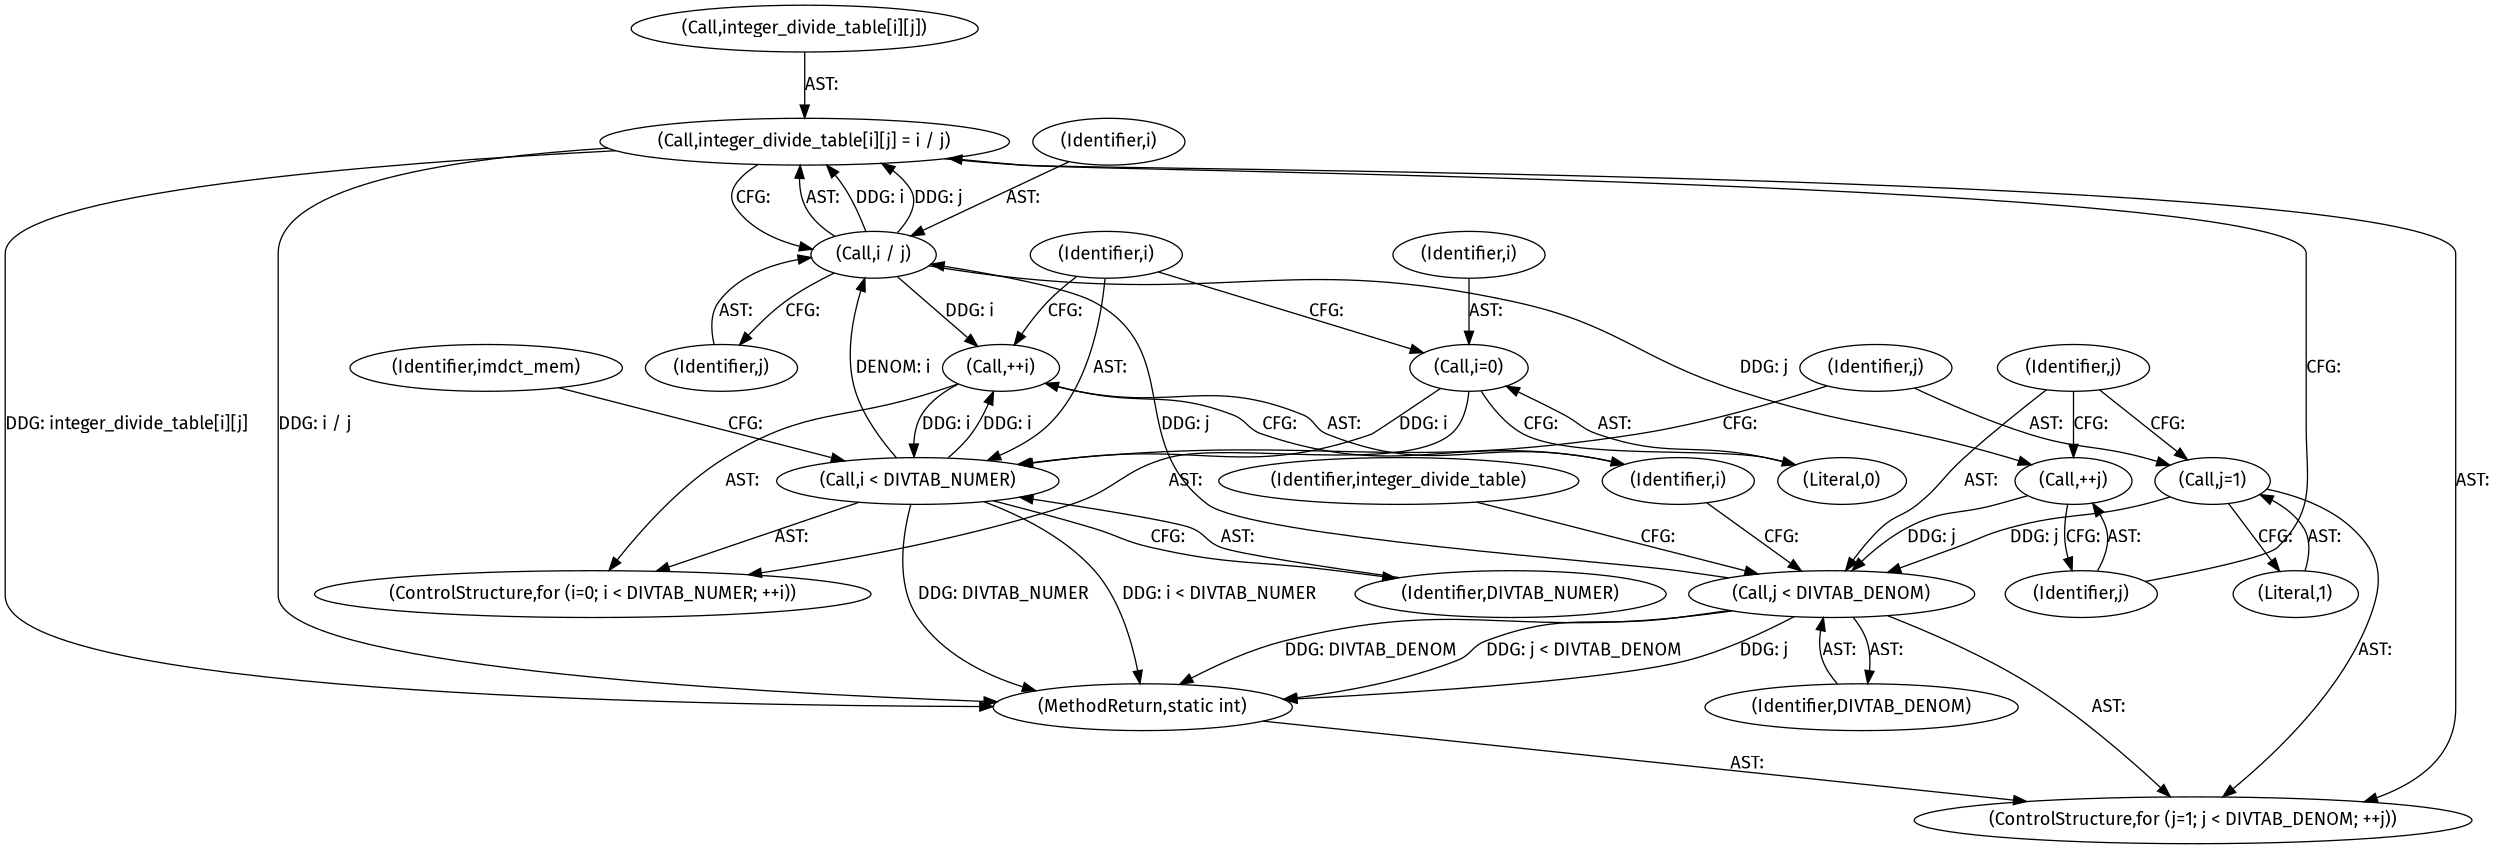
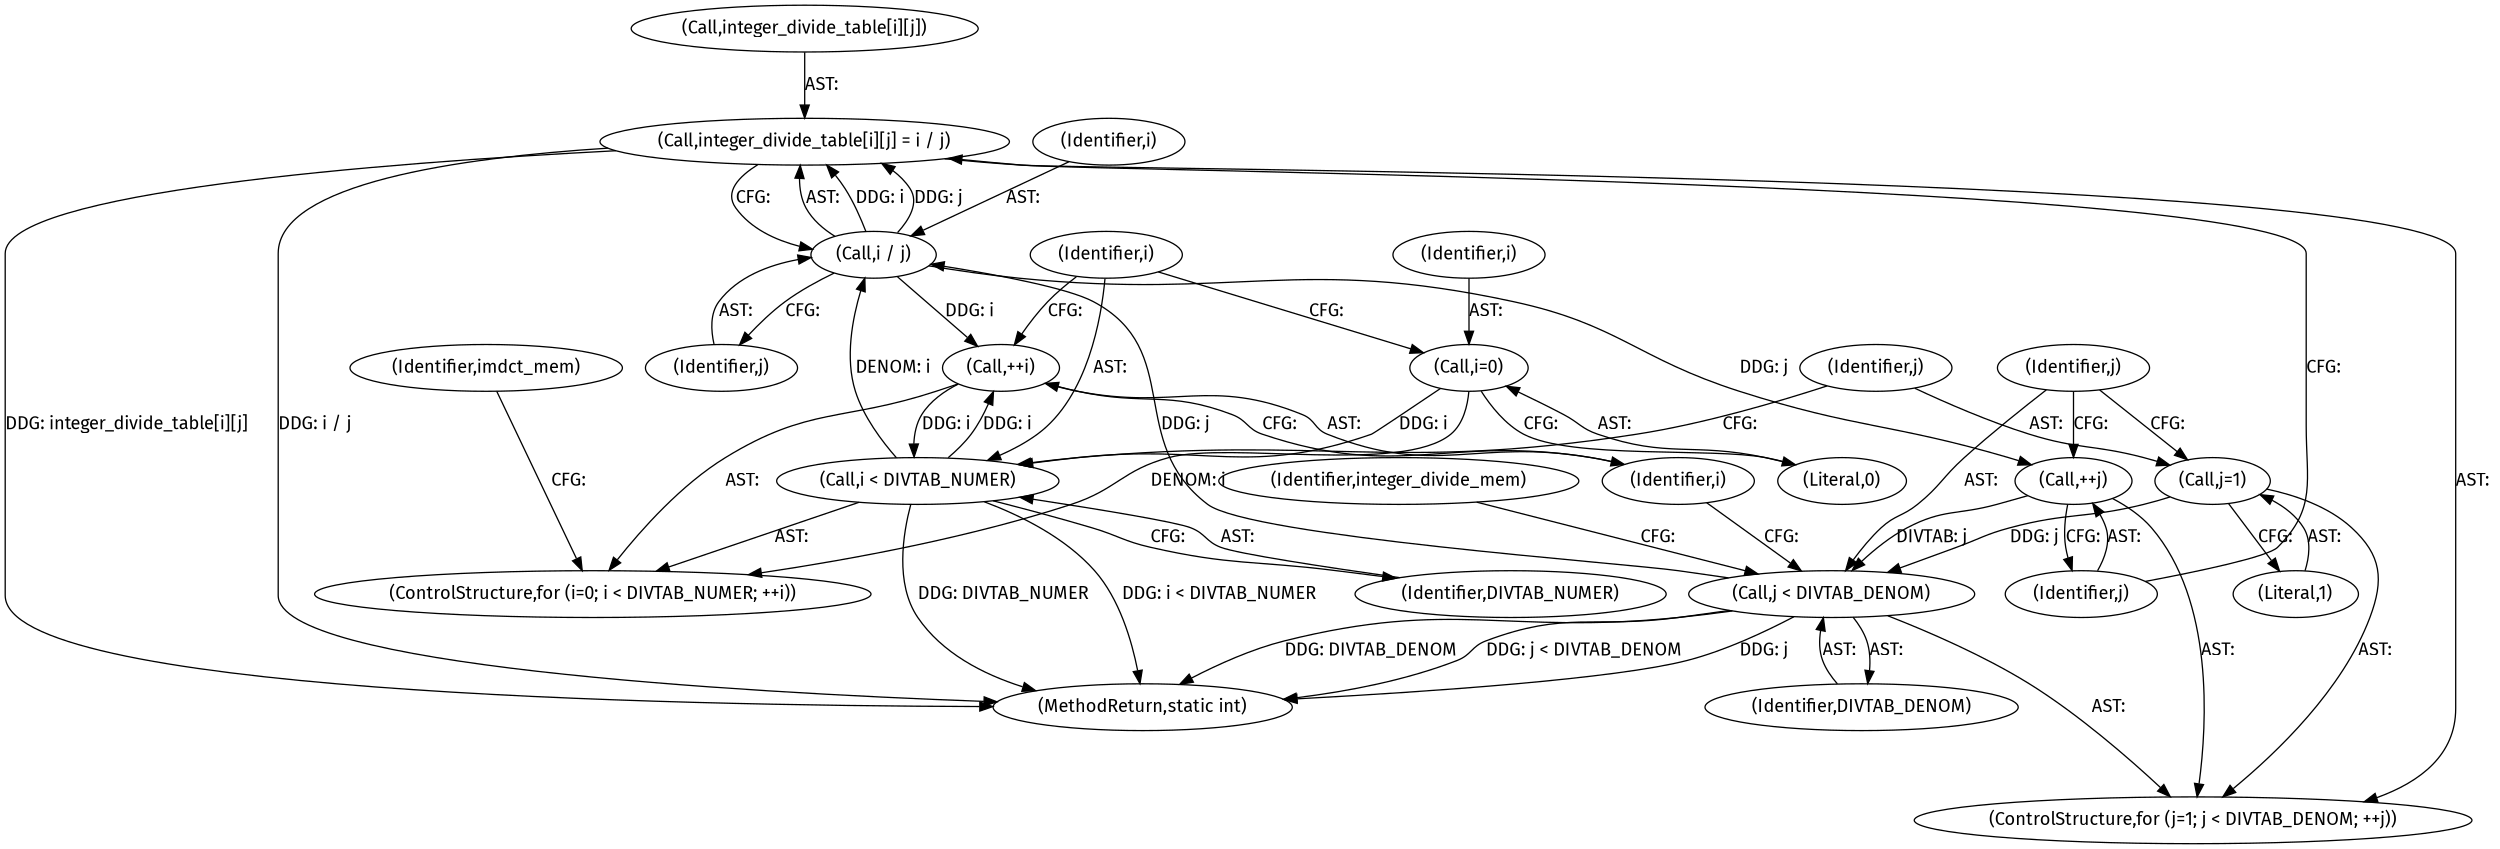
  digraph {
    fontname="Fira Sans"
    node [fontname="Fira Sans"]
    edge [fontname="Fira Sans"]
    n1 [label="(Call,integer_divide_table[i][j] = i / j)"]
    n2 [label="(Call,i / j)"]
    n3 [label="(MethodReturn,static int)"]
    n4 [label="(ControlStructure,for (j=1; j < DIVTAB_DENOM; ++j))"]
    n5 [label="(Call,++i)"]
    n6 [label="(Call,++j)"]
    n7 [label="(Identifier,j)"]
    n8 [label="(Call,i < DIVTAB_NUMER)"]
    n9 [label="(ControlStructure,for (i=0; i < DIVTAB_NUMER; ++i))"]
    n10 [label="(Identifier,i)"]
    n11 [label="(Call,j < DIVTAB_DENOM)"]
    n12 [label="(Identifier,j)"]
    n13 [label="(Identifier,DIVTAB_NUMER)"]
    n14 [label="(Call,i=0)"]
    n15 [label="(Literal,0)"]
    n16 [label="(Identifier,DIVTAB_DENOM)"]
    n17 [label="(Call,j=1)"]
    n18 [label="(Literal,1)"]
    n19 [label="(Identifier,i)"]
    n20 [label="(Identifier,imdct_mem)"]
    n21 [label="(Identifier,j)"]
    n22 [label="(Identifier,j)"]
    n23 [label="(Identifier,i)"]
-   n24 [label="(Identifier,integer_divide_table)"]
+   n24 [label="(Identifier,integer_divide_mem)"]
    n25 [label="(Identifier,i)"]
    n26 [label="(Call,integer_divide_table[i][j])"]
    n1 -> n2 [label="CFG: "]
    n1 -> n3 [label="DDG: integer_divide_table[i][j]"]
    n1 -> n3 [label="DDG: i / j"]
    n1 -> n4 [label="AST: "]
    n2 -> n1 [label="AST: "]
    n2 -> n1 [label="DDG: i"]
    n2 -> n1 [label="DDG: j"]
    n2 -> n5 [label="DDG: i"]
    n2 -> n6 [label="DDG: j"]
    n2 -> n7 [label="CFG: "]
    n5 -> n8 [label="DDG: i"]
    n5 -> n9 [label="AST: "]
    n5 -> n10 [label="CFG: "]
-   n3 -> n4 [label="AST: "]
-   n6 -> n11 [label="DDG: j"]
+   n6 -> n4 [label="AST: "]
+   n6 -> n11 [label="DIVTAB: j"]
    n6 -> n12 [label="CFG: "]
    n7 -> n2 [label="AST: "]
    n8 -> n2 [label="DENOM: i"]
    n8 -> n3 [label="DDG: i < DIVTAB_NUMER"]
    n8 -> n3 [label="DDG: DIVTAB_NUMER"]
    n8 -> n5 [label="DDG: i"]
    n8 -> n9 [label="AST: "]
    n8 -> n13 [label="CFG: "]
    n10 -> n5 [label="AST: "]
    n10 -> n11 [label="CFG: "]
    n11 -> n2 [label="DDG: j"]
    n11 -> n3 [label="DDG: j"]
    n11 -> n3 [label="DDG: DIVTAB_DENOM"]
    n11 -> n3 [label="DDG: j < DIVTAB_DENOM"]
    n11 -> n4 [label="AST: "]
    n11 -> n16 [label="AST: "]
    n12 -> n1 [label="CFG: "]
    n12 -> n6 [label="AST: "]
    n13 -> n8 [label="AST: "]
    n14 -> n8 [label="DDG: i"]
-   n14 -> n9 [label="AST: "]
+   n14 -> n9 [label="DENOM: i"]
    n14 -> n15 [label="CFG: "]
    n15 -> n14 [label="AST: "]
    n16 -> n11 [label="AST: "]
    n17 -> n4 [label="AST: "]
    n17 -> n11 [label="DDG: j"]
    n17 -> n18 [label="CFG: "]
    n18 -> n17 [label="AST: "]
    n19 -> n5 [label="CFG: "]
    n19 -> n8 [label="AST: "]
    n19 -> n14 [label="CFG: "]
-   n20 -> n8 [label="CFG: "]
+   n20 -> n9 [label="CFG: "]
    n21 -> n8 [label="CFG: "]
    n21 -> n17 [label="AST: "]
    n22 -> n6 [label="CFG: "]
    n22 -> n11 [label="AST: "]
    n22 -> n17 [label="CFG: "]
    n23 -> n2 [label="AST: "]
    n24 -> n11 [label="CFG: "]
    n25 -> n14 [label="AST: "]
    n26 -> n1 [label="AST: "]
  }
